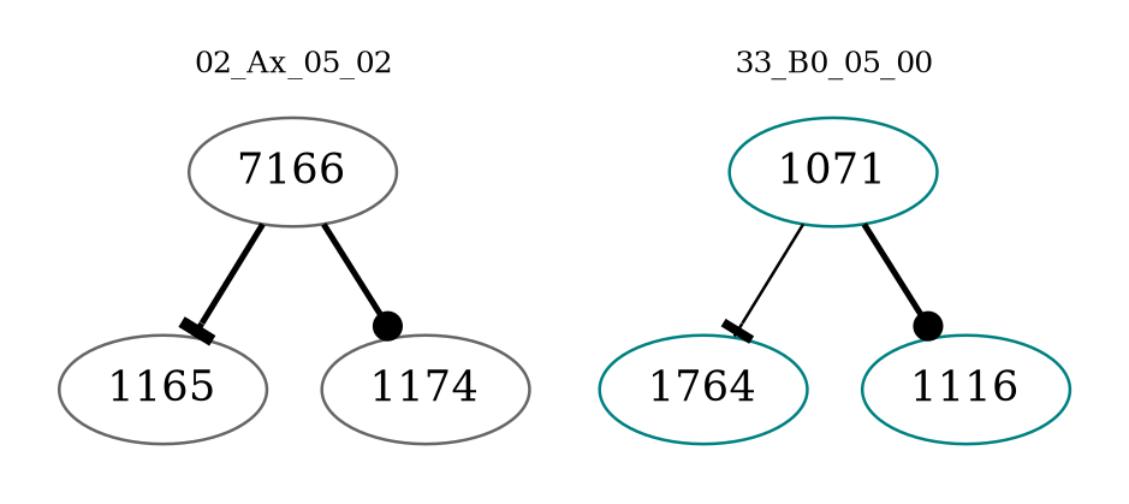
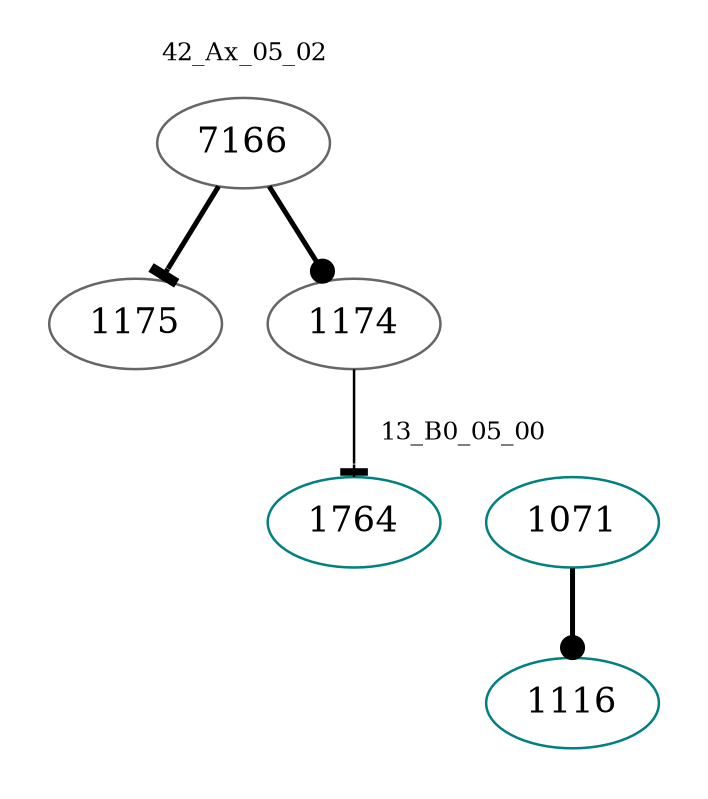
  digraph {
    node [color=gray40]
    edge [arrowhead=tee color=black style=bold]
    n1 [label=7166]
-   n2 [label=1165]
+   n2 [label=1175]
    n3 [label=1174]
    n4 [color=teal label=1071]
    n5 [color=teal label=1764]
    n6 [color=teal label=1116]
    subgraph cluster_1 {
      color=white
      fontsize=10
-     label="02_Ax_05_02"
+     label="42_Ax_05_02"
      n1
      n2
      n3
    }
    subgraph cluster_2 {
      color=white
      fontsize=10
-     label="33_B0_05_00"
+     label="13_B0_05_00"
      n4
      n5
      n6
    }
    n1 -> n2
    n1 -> n3 [arrowhead=dot]
-   n4 -> n5 [style=solid]
+   n3 -> n5 [style=solid]
    n4 -> n6 [arrowhead=dot]
  }
